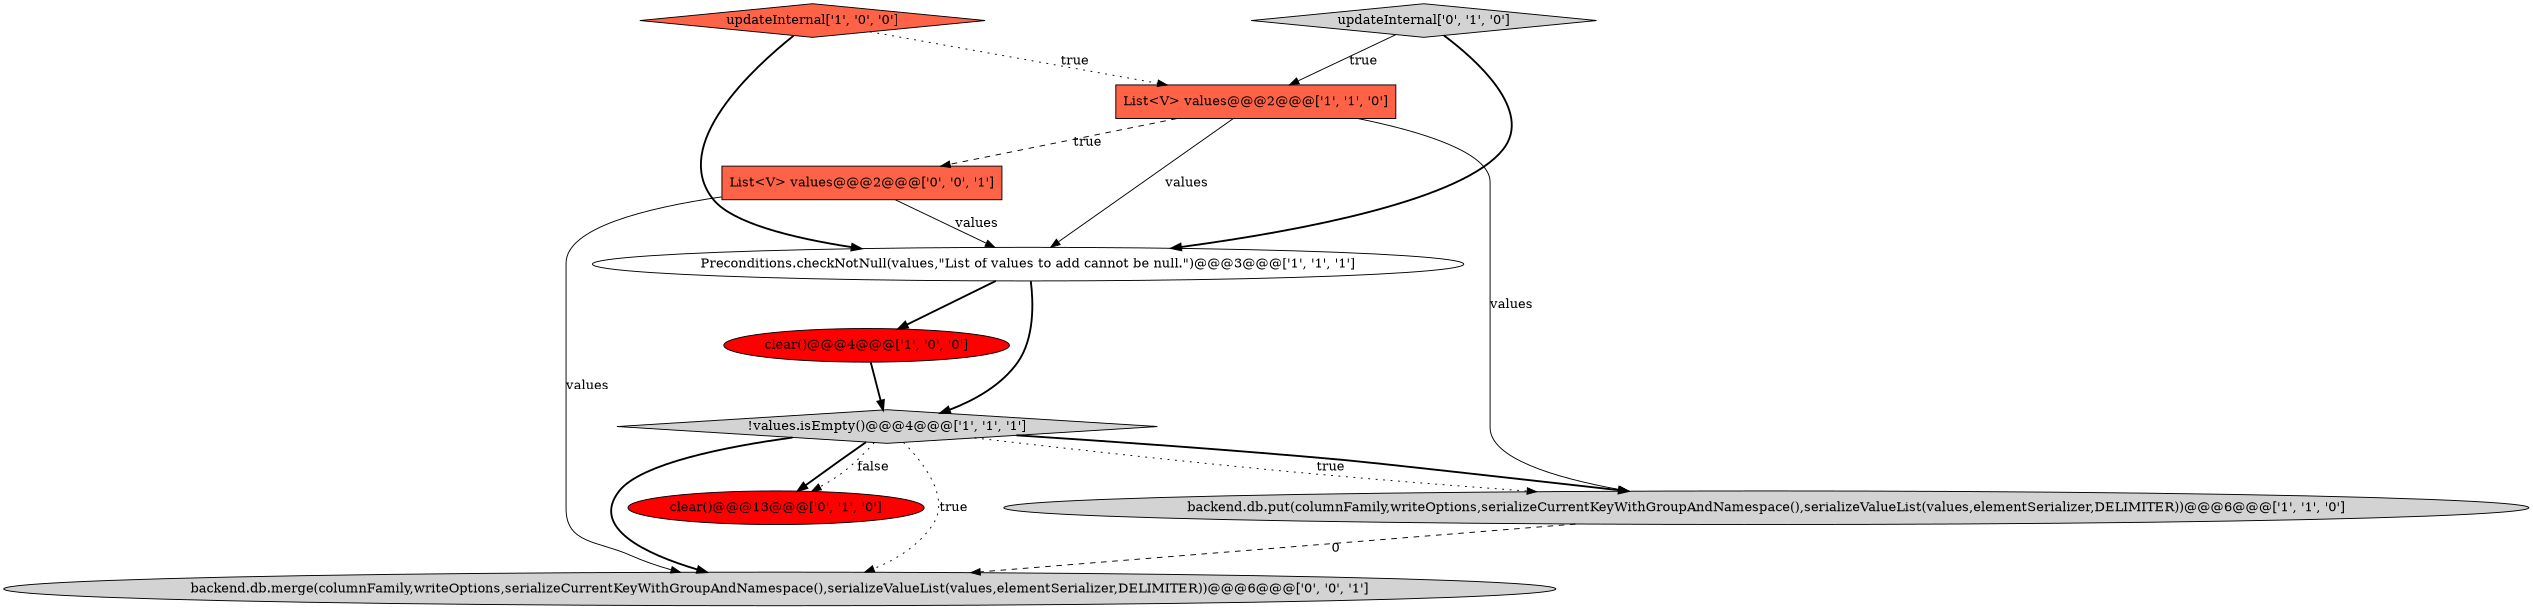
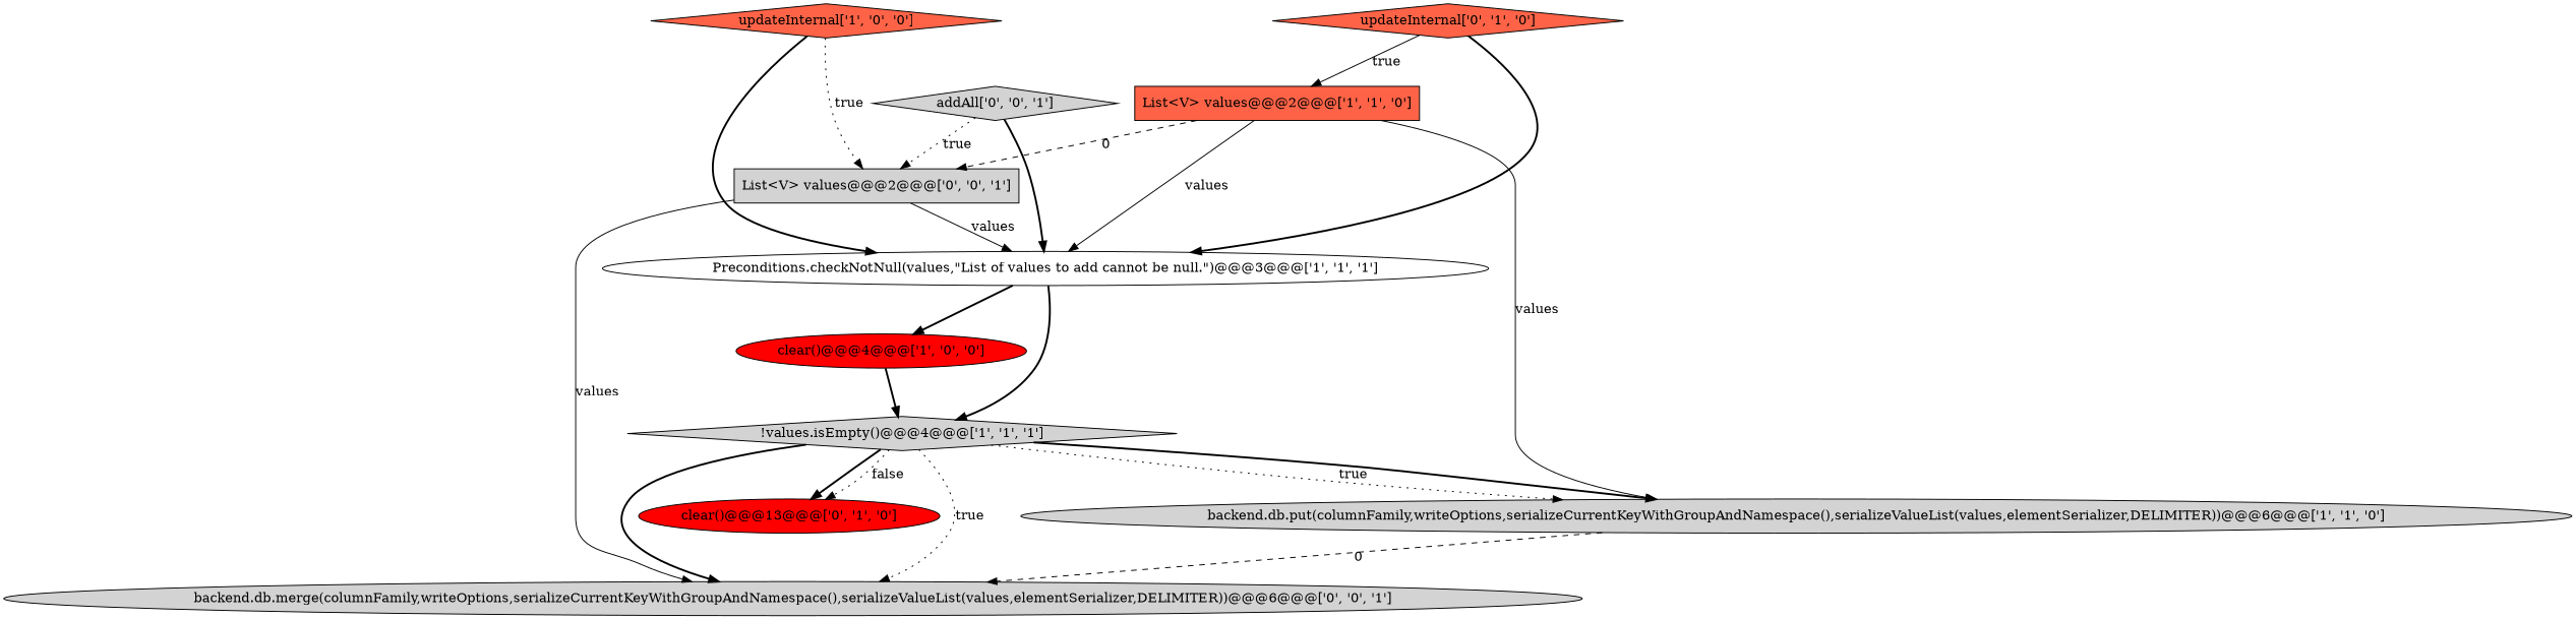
  digraph {
    node [fillcolor=lightgray shape=ellipse style=filled]
    edge [style=bold]
    n1 [fillcolor=red label="clear()@@@13@@@['0', '1', '0']"]
    n2 [fillcolor=tomato label="List<V> values@@@2@@@['1', '1', '0']" shape=box]
-   n3 [fillcolor=tomato label="List<V> values@@@2@@@['0', '0', '1']" shape=box]
+   n3 [label="List<V> values@@@2@@@['0', '0', '1']" shape=box]
    n4 [label="backend.db.put(columnFamily,writeOptions,serializeCurrentKeyWithGroupAndNamespace(),serializeValueList(values,elementSerializer,DELIMITER))@@@6@@@['1', '1', '0']"]
    n5 [fillcolor=white label="Preconditions.checkNotNull(values,\"List of values to add cannot be null.\")@@@3@@@['1', '1', '1']"]
    n6 [label="backend.db.merge(columnFamily,writeOptions,serializeCurrentKeyWithGroupAndNamespace(),serializeValueList(values,elementSerializer,DELIMITER))@@@6@@@['0', '0', '1']"]
    n7 [fillcolor=red label="clear()@@@4@@@['1', '0', '0']"]
    n8 [label="!values.isEmpty()@@@4@@@['1', '1', '1']" shape=diamond]
    n9 [fillcolor=tomato label="updateInternal['1', '0', '0']" shape=diamond]
-   n10 [label="updateInternal['0', '1', '0']" shape=diamond]
-   n2 -> n3 [label=true style=dashed]
+   n10 [fillcolor=tomato label="updateInternal['0', '1', '0']" shape=diamond]
+   n11 [label="addAll['0', '0', '1']" shape=diamond]
+   n2 -> n3 [label=0 style=dashed]
    n2 -> n4 [label=values style=solid]
    n2 -> n5 [label=values style=solid]
    n3 -> n5 [label=values style=solid]
    n3 -> n6 [label=values style=solid]
    n4 -> n6 [label=0 style=dashed]
    n5 -> n7
    n5 -> n8
    n7 -> n8
    n8 -> n1
    n8 -> n1 [label=false style=dotted]
    n8 -> n4 [label=true style=dotted]
    n8 -> n4
    n8 -> n6
    n8 -> n6 [label=true style=dotted]
-   n9 -> n2 [label=true style=dotted]
+   n9 -> n3 [label=true style=dotted]
    n9 -> n5
    n10 -> n2 [label=true style=solid]
    n10 -> n5
+   n11 -> n3 [label=true style=dotted]
+   n11 -> n5
  }
